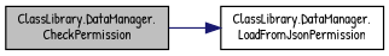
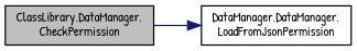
  digraph {
    rankdir=LR
    fontname="Patrick Hand"
    node [color=black fontname="Patrick Hand" fontsize=10 shape=record style=filled]
    n1 [fillcolor=grey75 fontcolor=black height=0.2 label="ClassLibrary.DataManager.\lCheckPermission" width=0.4]
-   n2 [fillcolor=white height=0.2 label="ClassLibrary.DataManager.\lLoadFromJsonPermission" width=0.4]
+   n2 [fillcolor=white height=0.2 label="DataManager.DataManager.\lLoadFromJsonPermission" width=0.4]
    n1 -> n2 [color=midnightblue fontname="Patrick Hand" fontsize=10 labelfontname=Helvetica labelfontsize=10 style=solid]
  }
